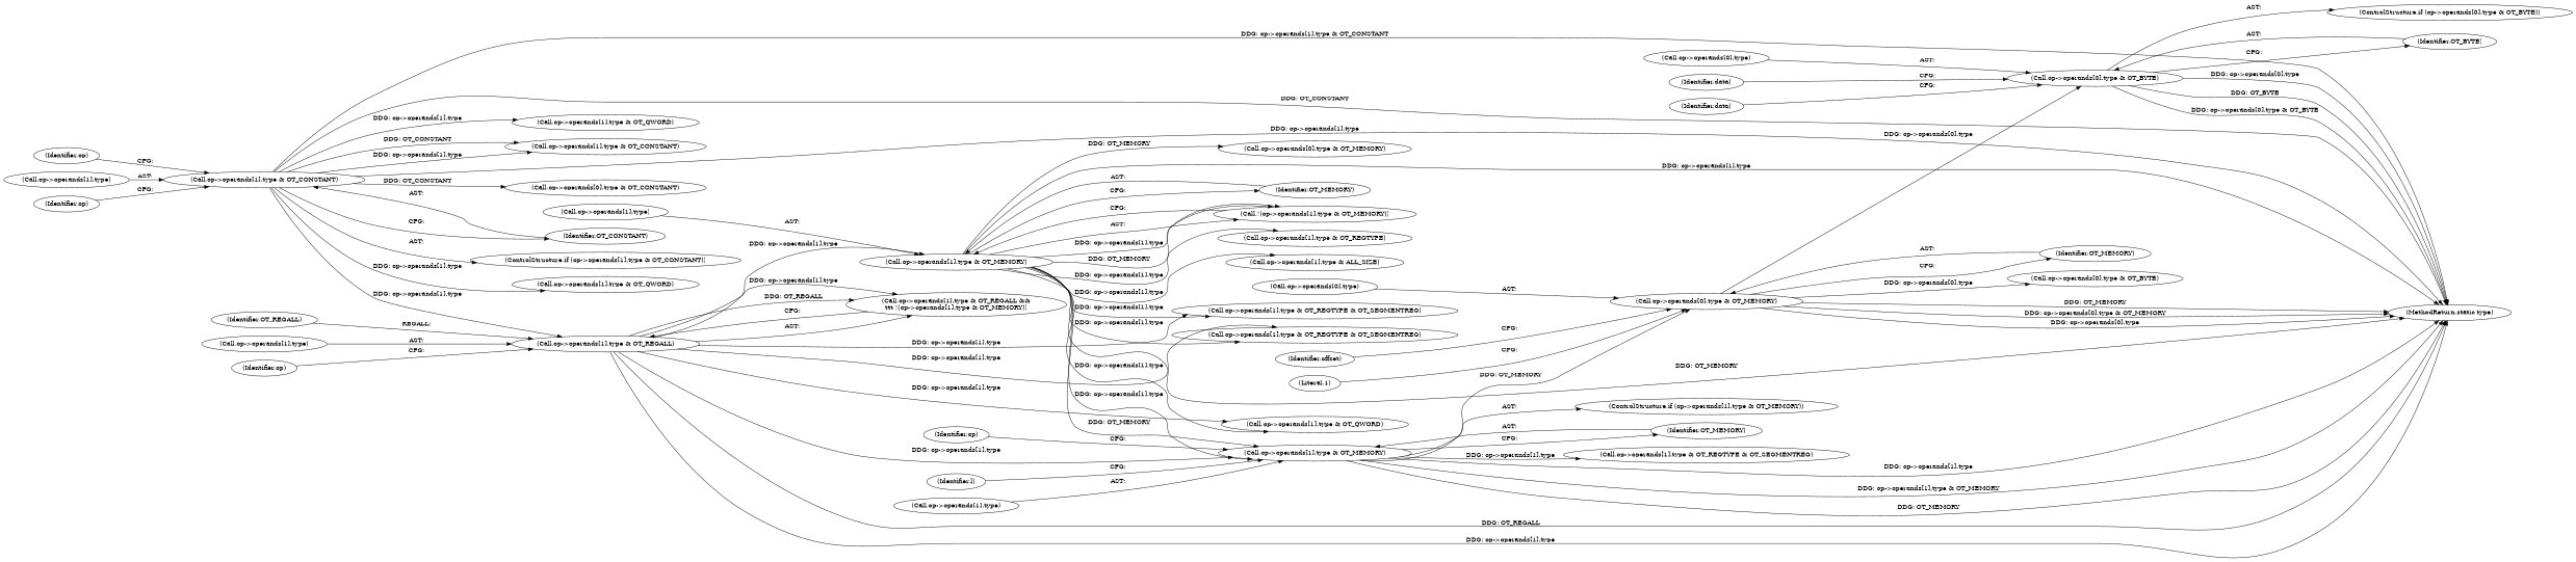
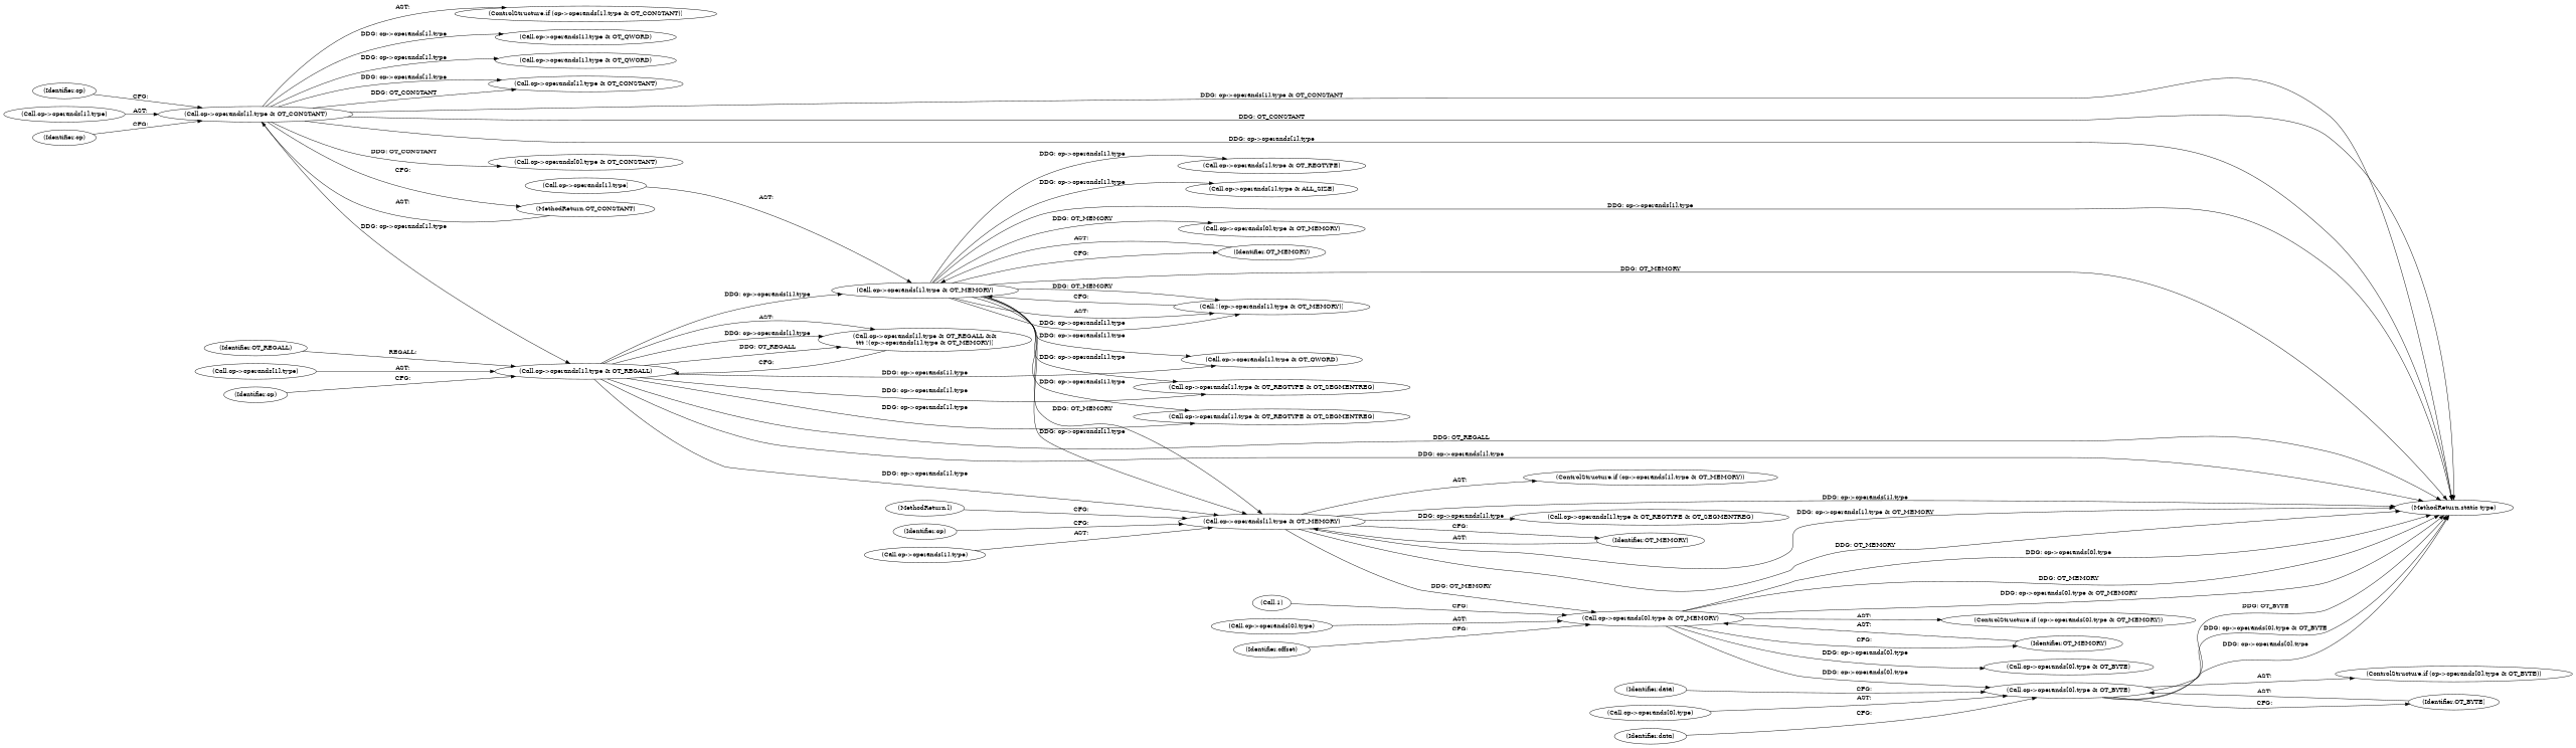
  digraph {
    rankdir=LR
    n1 [label="(Call,op->operands[0].type & OT_BYTE)"]
    n2 [label="(MethodReturn,static type)"]
    n3 [label="(Identifier,OT_BYTE)"]
    n4 [label="(ControlStructure,if (op->operands[0].type & OT_BYTE))"]
    n5 [label="(Call,op->operands[0].type & OT_MEMORY)"]
+   n6 [label="(ControlStructure,if (op->operands[0].type & OT_MEMORY))"]
    n7 [label="(Identifier,OT_MEMORY)"]
    n8 [label="(Call,op->operands[0].type & OT_BYTE)"]
    n9 [label="(Call,op->operands[1].type & OT_MEMORY)"]
    n10 [label="(Call,op->operands[1].type & OT_REGTYPE & OT_SEGMENTREG)"]
    n11 [label="(Identifier,OT_MEMORY)"]
    n12 [label="(ControlStructure,if (op->operands[1].type & OT_MEMORY))"]
    n13 [label="(Call,op->operands[1].type & OT_MEMORY)"]
    n14 [label="(Call,op->operands[1].type & OT_REGTYPE & OT_SEGMENTREG)"]
    n15 [label="(Call,op->operands[0].type & OT_MEMORY)"]
    n16 [label="(Call,op->operands[1].type & OT_REGTYPE & OT_SEGMENTREG)"]
    n17 [label="(Identifier,OT_MEMORY)"]
    n18 [label="(Call,!(op->operands[1].type & OT_MEMORY))"]
    n19 [label="(Call,op->operands[1].type & OT_REGTYPE)"]
    n20 [label="(Call,op->operands[1].type & OT_QWORD)"]
    n21 [label="(Call,op->operands[1].type & ALL_SIZE)"]
    n22 [label="(Call,op->operands[1].type & OT_REGALL)"]
    n23 [label="(Call,op->operands[1].type & OT_REGALL &&\n\t\t\t !(op->operands[1].type & OT_MEMORY))"]
    n24 [label="(Identifier,OT_REGALL)"]
    n25 [label="(Call,op->operands[1].type & OT_CONSTANT)"]
    n26 [label="(Call,op->operands[0].type & OT_CONSTANT)"]
-   n27 [label="(Identifier,OT_CONSTANT)"]
+   n27 [label="(MethodReturn,OT_CONSTANT)"]
    n28 [label="(ControlStructure,if (op->operands[1].type & OT_CONSTANT))"]
    n29 [label="(Call,op->operands[1].type & OT_QWORD)"]
    n30 [label="(Call,op->operands[1].type & OT_QWORD)"]
    n31 [label="(Call,op->operands[1].type & OT_CONSTANT)"]
    n32 [label="(Call,op->operands[0].type)"]
    n33 [label="(Identifier,data)"]
    n34 [label="(Call,op->operands[1].type)"]
-   n35 [label="(Identifier,l)"]
+   n35 [label="(MethodReturn,l)"]
    n36 [label="(Call,op->operands[1].type)"]
    n37 [label="(Identifier,data)"]
    n38 [label="(Identifier,offset)"]
    n39 [label="(Identifier,op)"]
    n40 [label="(Call,op->operands[0].type)"]
    n41 [label="(Call,op->operands[1].type)"]
-   n42 [label="(Literal,1)"]
+   n42 [label="(Call,1)"]
    n43 [label="(Call,op->operands[1].type)"]
    n44 [label="(Identifier,op)"]
    n45 [label="(Identifier,op)"]
    n46 [label="(Identifier,op)"]
    n1 -> n2 [label="DDG: op->operands[0].type"]
    n1 -> n2 [label="DDG: OT_BYTE"]
    n1 -> n2 [label="DDG: op->operands[0].type & OT_BYTE"]
    n1 -> n3 [label="CFG: "]
    n1 -> n4 [label="AST: "]
    n3 -> n1 [label="AST: "]
    n5 -> n1 [label="DDG: op->operands[0].type"]
    n5 -> n2 [label="DDG: OT_MEMORY"]
    n5 -> n2 [label="DDG: op->operands[0].type & OT_MEMORY"]
    n5 -> n2 [label="DDG: op->operands[0].type"]
+   n5 -> n6 [label="AST: "]
    n5 -> n7 [label="CFG: "]
    n5 -> n8 [label="DDG: op->operands[0].type"]
    n7 -> n5 [label="AST: "]
    n9 -> n2 [label="DDG: op->operands[1].type"]
    n9 -> n2 [label="DDG: op->operands[1].type & OT_MEMORY"]
    n9 -> n2 [label="DDG: OT_MEMORY"]
    n9 -> n5 [label="DDG: OT_MEMORY"]
    n9 -> n10 [label="DDG: op->operands[1].type"]
    n9 -> n11 [label="CFG: "]
    n9 -> n12 [label="AST: "]
    n11 -> n9 [label="AST: "]
    n13 -> n2 [label="DDG: op->operands[1].type"]
    n13 -> n2 [label="DDG: OT_MEMORY"]
    n13 -> n9 [label="DDG: op->operands[1].type"]
    n13 -> n9 [label="DDG: OT_MEMORY"]
    n13 -> n14 [label="DDG: op->operands[1].type"]
    n13 -> n15 [label="DDG: OT_MEMORY"]
    n13 -> n16 [label="DDG: op->operands[1].type"]
    n13 -> n17 [label="CFG: "]
    n13 -> n18 [label="AST: "]
    n13 -> n18 [label="DDG: op->operands[1].type"]
    n13 -> n18 [label="DDG: OT_MEMORY"]
    n13 -> n19 [label="DDG: op->operands[1].type"]
    n13 -> n20 [label="DDG: op->operands[1].type"]
    n13 -> n21 [label="DDG: op->operands[1].type"]
    n17 -> n13 [label="AST: "]
    n18 -> n13 [label="CFG: "]
    n22 -> n2 [label="DDG: OT_REGALL"]
    n22 -> n2 [label="DDG: op->operands[1].type"]
    n22 -> n9 [label="DDG: op->operands[1].type"]
    n22 -> n13 [label="DDG: op->operands[1].type"]
    n22 -> n14 [label="DDG: op->operands[1].type"]
    n22 -> n16 [label="DDG: op->operands[1].type"]
    n22 -> n20 [label="DDG: op->operands[1].type"]
    n22 -> n23 [label="AST: "]
    n22 -> n23 [label="DDG: op->operands[1].type"]
    n22 -> n23 [label="DDG: OT_REGALL"]
    n23 -> n22 [label="CFG: "]
    n24 -> n22 [label="REGALL: "]
    n25 -> n2 [label="DDG: op->operands[1].type & OT_CONSTANT"]
    n25 -> n2 [label="DDG: OT_CONSTANT"]
    n25 -> n2 [label="DDG: op->operands[1].type"]
    n25 -> n22 [label="DDG: op->operands[1].type"]
    n25 -> n26 [label="DDG: OT_CONSTANT"]
    n25 -> n27 [label="CFG: "]
    n25 -> n28 [label="AST: "]
    n25 -> n29 [label="DDG: op->operands[1].type"]
    n25 -> n30 [label="DDG: op->operands[1].type"]
    n25 -> n31 [label="DDG: op->operands[1].type"]
    n25 -> n31 [label="DDG: OT_CONSTANT"]
    n27 -> n25 [label="AST: "]
    n32 -> n5 [label="AST: "]
    n33 -> n1 [label="CFG: "]
    n34 -> n22 [label="AST: "]
    n35 -> n9 [label="CFG: "]
    n36 -> n13 [label="AST: "]
    n37 -> n1 [label="CFG: "]
    n38 -> n5 [label="CFG: "]
    n39 -> n25 [label="CFG: "]
    n40 -> n1 [label="AST: "]
    n41 -> n25 [label="AST: "]
    n42 -> n5 [label="CFG: "]
    n43 -> n9 [label="AST: "]
    n44 -> n9 [label="CFG: "]
    n45 -> n25 [label="CFG: "]
    n46 -> n22 [label="CFG: "]
  }
